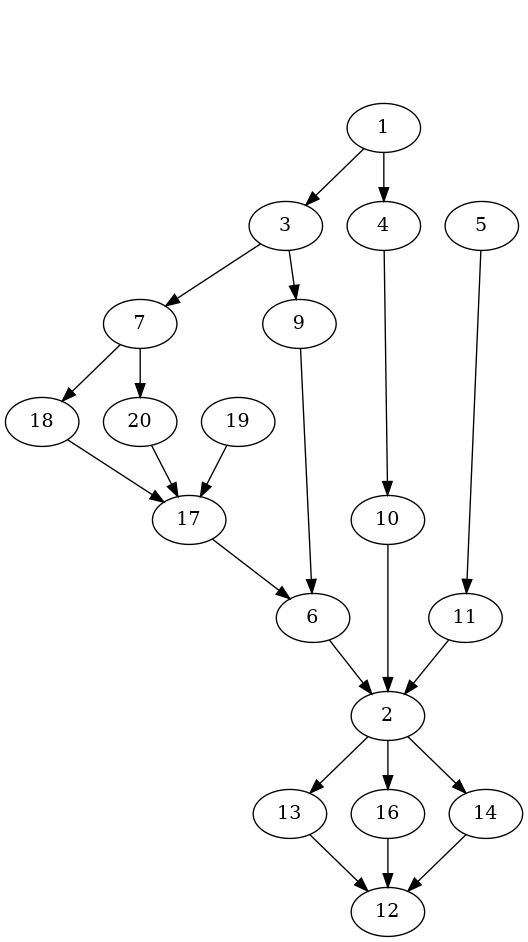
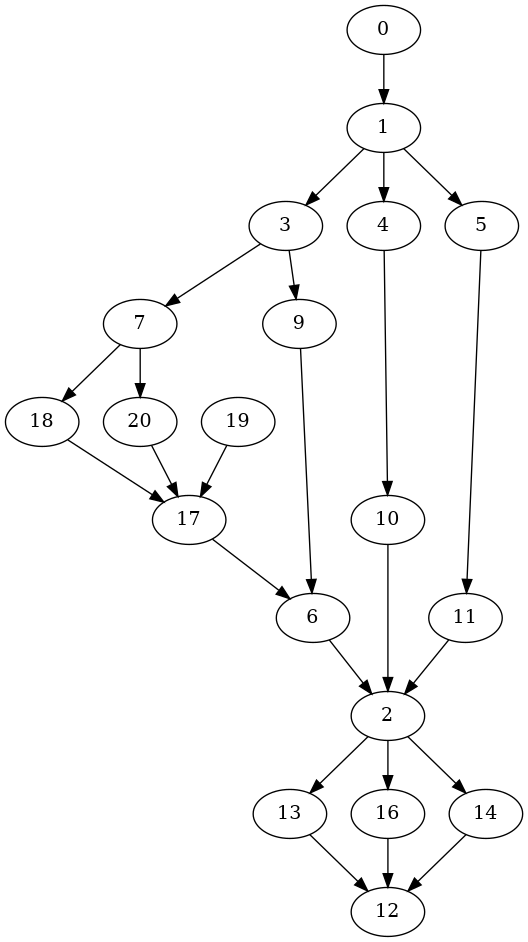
  digraph {
    "Duplicate states"=0
    GraphType=S_P
    "Max states in OPEN"=0
    Modes="120000ms; topo-ordered tasks, ; Pruning: task equivalence, fixed order ready list, ; F-value: ; Optimisation: best schedule length (SL) optimisation on equal, "
    NumberOfTasks=21
    "Pruned using list schedule length"=12736705
    "States removed from OPEN"=0
    TargetSystem="Homogeneous-2"
    "Time to schedule (ms)"=26225
    "Total idle time"=25
    "Total schedule length"=103
    "Total sequential time"=169
    "Total states created"=84020903
    node [Processor=0 Weight=5]
    edge [Weight=5]
+   0 ["Finish time"=2 "Start time"=0 Weight=2]
    1 ["Finish time"=7 "Start time"=2]
    3 ["Finish time"=14 Processor=1 "Start time"=10 Weight=4]
    4 ["Finish time"=49 "Start time"=42 Weight=7]
    5 ["Finish time"=13 "Start time"=7 Weight=6]
    7 ["Finish time"=21 Processor=1 "Start time"=14 Weight=7]
    9 ["Finish time"=35 "Start time"=24 Weight=11]
    10 ["Finish time"=58 "Start time"=49 Weight=9]
    11 ["Finish time"=24 "Start time"=13 Weight=11]
    18 ["Finish time"=45 Processor=1 "Start time"=36 Weight=9]
    20 ["Finish time"=36 Processor=1 "Start time"=31]
    6 ["Finish time"=61 Processor=1 "Start time"=56]
    2 ["Finish time"=71 Processor=1 "Start time"=61 Weight=10]
    17 ["Finish time"=56 Processor=1 "Start time"=45 Weight=11]
    19 ["Finish time"=42 "Start time"=35 Weight=7]
    13 ["Finish time"=85 "Start time"=73 Weight=12]
    16 ["Finish time"=97 "Start time"=85 Weight=12]
    14 ["Finish time"=91 Processor=1 "Start time"=81 Weight=10]
    12 ["Finish time"=103 "Start time"=97 Weight=6]
+   0 -> 1
    1 -> 3 [Weight=3]
    1 -> 4 [Weight=6]
+   1 -> 5 [Weight=10]
    3 -> 7
    3 -> 9 [Weight=3]
    4 -> 10 [Weight=9]
    5 -> 11
    7 -> 18 [Weight=4]
    7 -> 20 [Weight=4]
    9 -> 6 [Weight=9]
    10 -> 2 [Weight=3]
    11 -> 2
    18 -> 17 [Weight=10]
    20 -> 17 [Weight=3]
    6 -> 2 [Weight=10]
    2 -> 13 [Weight=2]
    2 -> 16 [Weight=4]
    2 -> 14 [Weight=6]
    17 -> 6 [Weight=6]
    19 -> 17 [Weight=2]
    13 -> 12 [Weight=10]
    16 -> 12
    14 -> 12 [Weight=6]
  }
